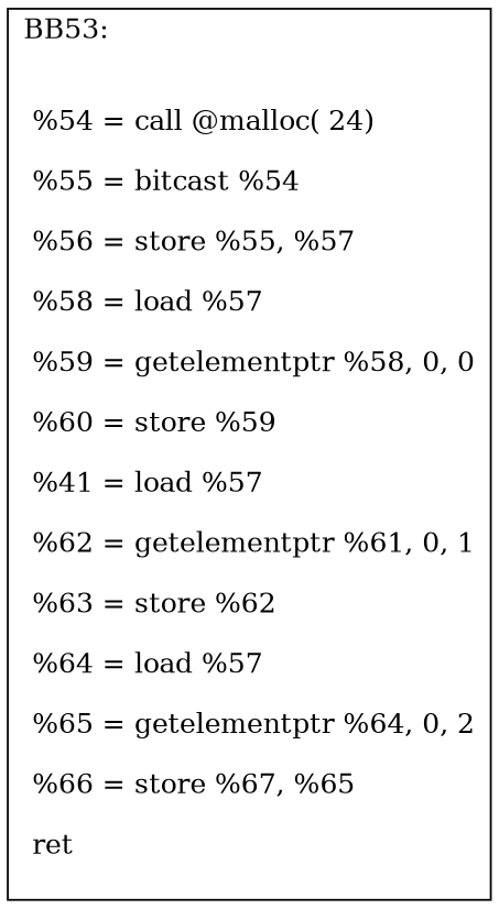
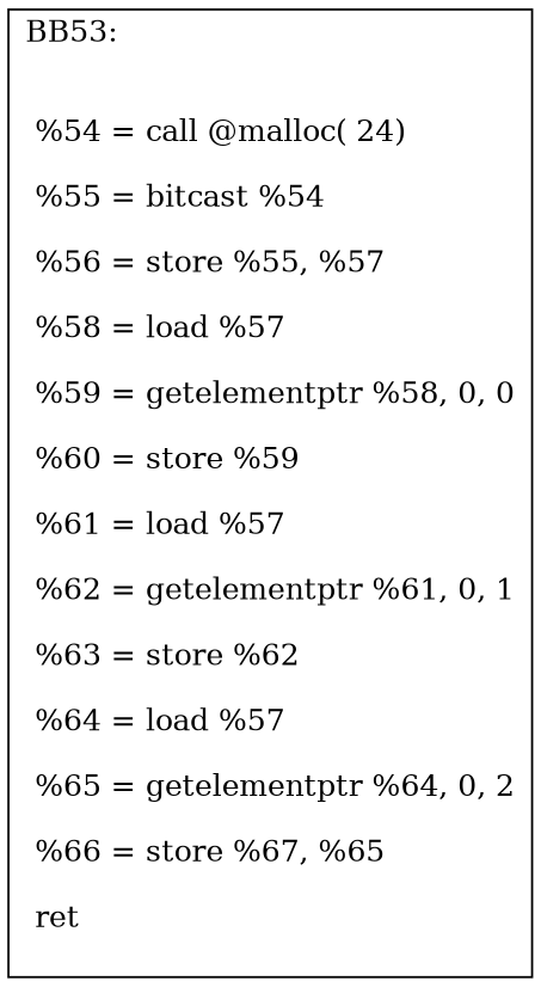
  digraph {
-   n1 [label="{BB53:\l\l\n             %54 = call @malloc( 24)\l\n             %55 = bitcast %54\l\n             %56 = store %55, %57\l\n             %58 = load %57\l\n             %59 = getelementptr %58, 0, 0\l\n             %60 = store %59\l\n             %41 = load %57\l\n             %62 = getelementptr %61, 0, 1\l\n             %63 = store %62\l\n             %64 = load %57\l\n             %65 = getelementptr %64, 0, 2\l\n             %66 = store %67, %65\l\n             ret\l\n             }" shape=record]
+   n1 [label="{BB53:\l\l\n             %54 = call @malloc( 24)\l\n             %55 = bitcast %54\l\n             %56 = store %55, %57\l\n             %58 = load %57\l\n             %59 = getelementptr %58, 0, 0\l\n             %60 = store %59\l\n             %61 = load %57\l\n             %62 = getelementptr %61, 0, 1\l\n             %63 = store %62\l\n             %64 = load %57\l\n             %65 = getelementptr %64, 0, 2\l\n             %66 = store %67, %65\l\n             ret\l\n             }" shape=record]
  }
